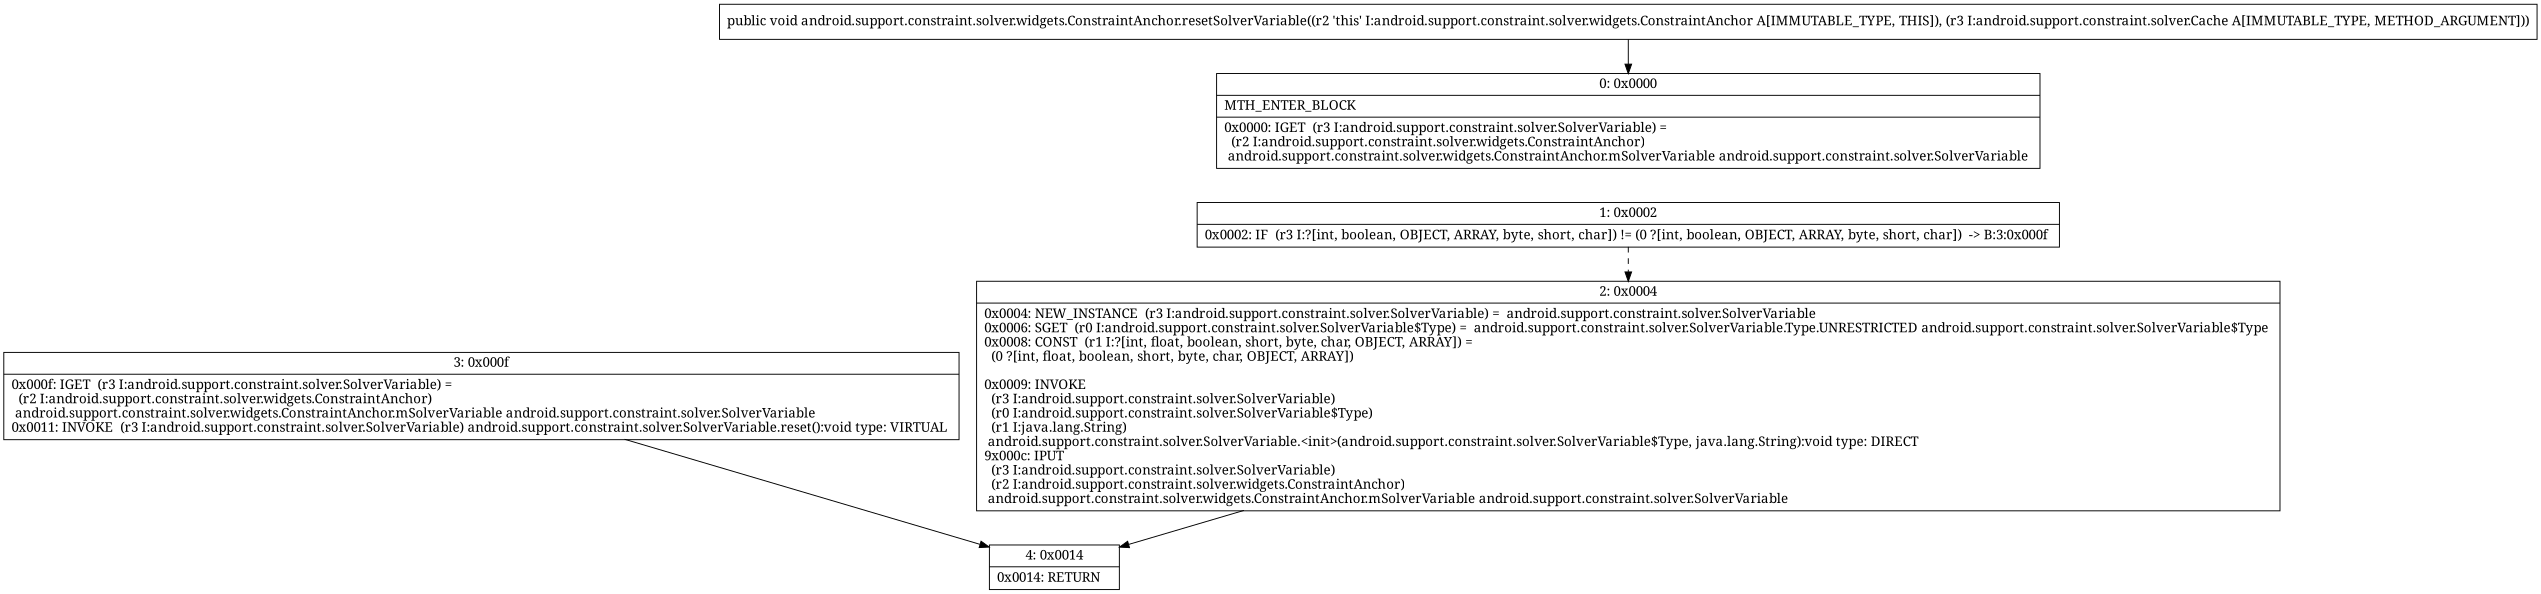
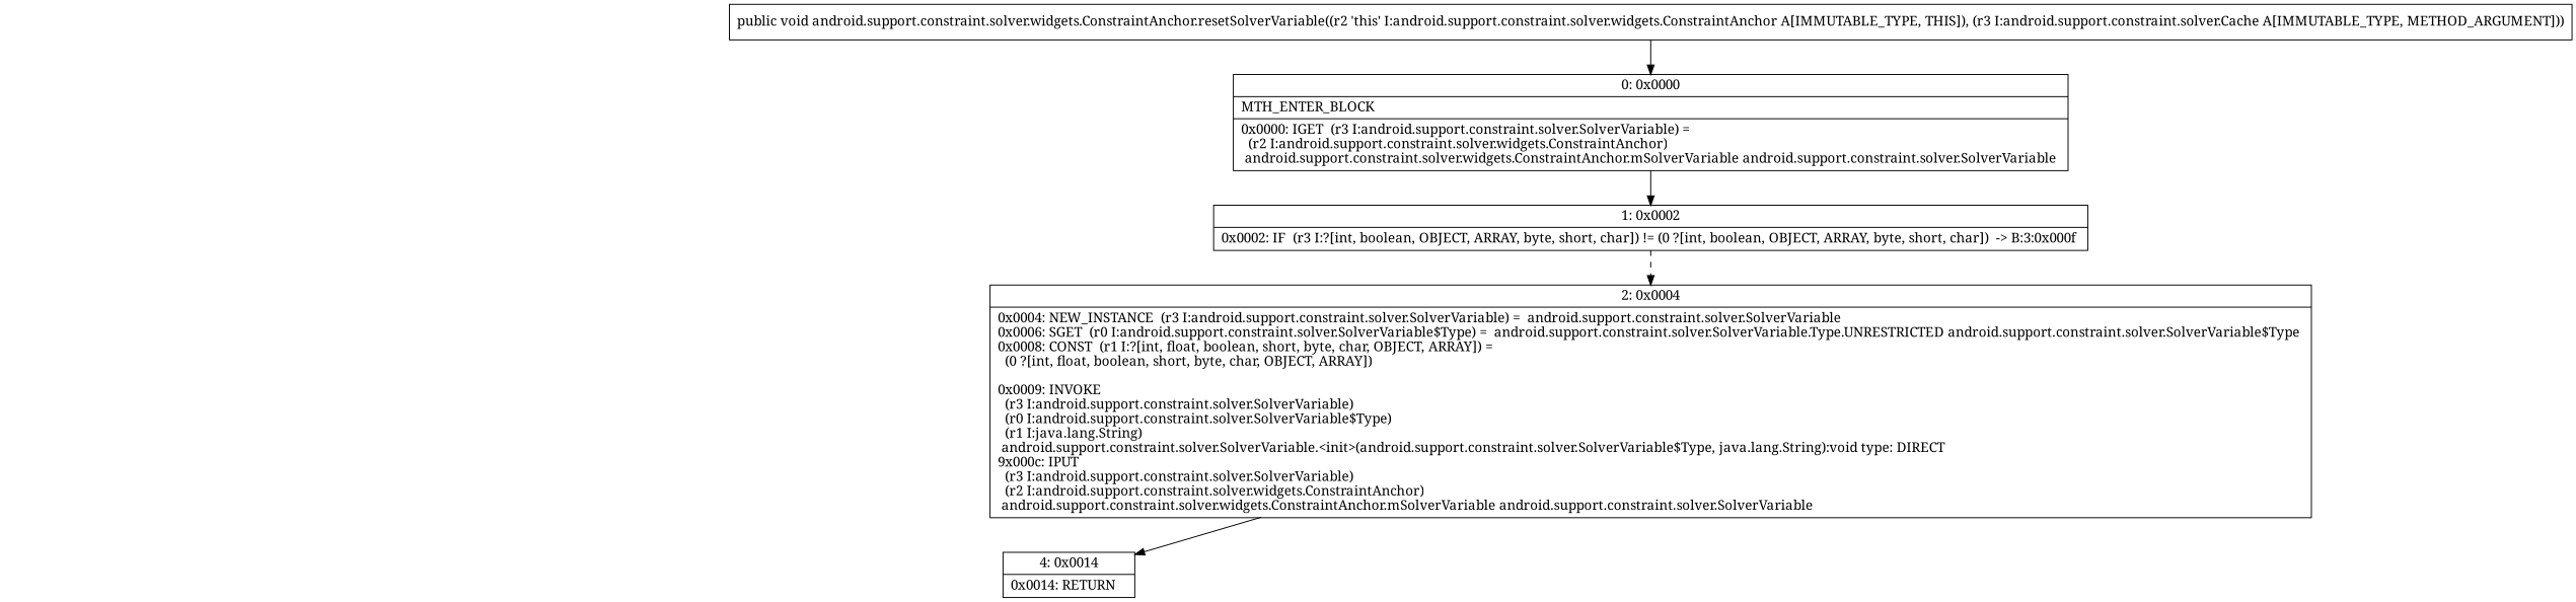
  digraph {
    fontname="Noto Serif"
    node [fontname="Noto Serif" shape=record]
    edge [fontname="Noto Serif"]
    n1 [label="{0\:\ 0x0000|MTH_ENTER_BLOCK\l|0x0000: IGET  (r3 I:android.support.constraint.solver.SolverVariable) = \l  (r2 I:android.support.constraint.solver.widgets.ConstraintAnchor)\l android.support.constraint.solver.widgets.ConstraintAnchor.mSolverVariable android.support.constraint.solver.SolverVariable \l}"]
    n2 [label="{1\:\ 0x0002|0x0002: IF  (r3 I:?[int, boolean, OBJECT, ARRAY, byte, short, char]) != (0 ?[int, boolean, OBJECT, ARRAY, byte, short, char])  \-\> B:3:0x000f \l}"]
    n3 [label="{2\:\ 0x0004|0x0004: NEW_INSTANCE  (r3 I:android.support.constraint.solver.SolverVariable) =  android.support.constraint.solver.SolverVariable \l0x0006: SGET  (r0 I:android.support.constraint.solver.SolverVariable$Type) =  android.support.constraint.solver.SolverVariable.Type.UNRESTRICTED android.support.constraint.solver.SolverVariable$Type \l0x0008: CONST  (r1 I:?[int, float, boolean, short, byte, char, OBJECT, ARRAY]) = \l  (0 ?[int, float, boolean, short, byte, char, OBJECT, ARRAY])\l \l0x0009: INVOKE  \l  (r3 I:android.support.constraint.solver.SolverVariable)\l  (r0 I:android.support.constraint.solver.SolverVariable$Type)\l  (r1 I:java.lang.String)\l android.support.constraint.solver.SolverVariable.\<init\>(android.support.constraint.solver.SolverVariable$Type, java.lang.String):void type: DIRECT \l9x000c: IPUT  \l  (r3 I:android.support.constraint.solver.SolverVariable)\l  (r2 I:android.support.constraint.solver.widgets.ConstraintAnchor)\l android.support.constraint.solver.widgets.ConstraintAnchor.mSolverVariable android.support.constraint.solver.SolverVariable \l}"]
    n4 [label="{4\:\ 0x0014|0x0014: RETURN   \l}"]
-   n5 [label="{3\:\ 0x000f|0x000f: IGET  (r3 I:android.support.constraint.solver.SolverVariable) = \l  (r2 I:android.support.constraint.solver.widgets.ConstraintAnchor)\l android.support.constraint.solver.widgets.ConstraintAnchor.mSolverVariable android.support.constraint.solver.SolverVariable \l0x0011: INVOKE  (r3 I:android.support.constraint.solver.SolverVariable) android.support.constraint.solver.SolverVariable.reset():void type: VIRTUAL \l}"]
    n6 [label="{public void android.support.constraint.solver.widgets.ConstraintAnchor.resetSolverVariable((r2 'this' I:android.support.constraint.solver.widgets.ConstraintAnchor A[IMMUTABLE_TYPE, THIS]), (r3 I:android.support.constraint.solver.Cache A[IMMUTABLE_TYPE, METHOD_ARGUMENT])) }"]
+   n1 -> n2
    n2 -> n3 [style=dashed]
    n3 -> n4
-   n5 -> n4
    n6 -> n1
  }
